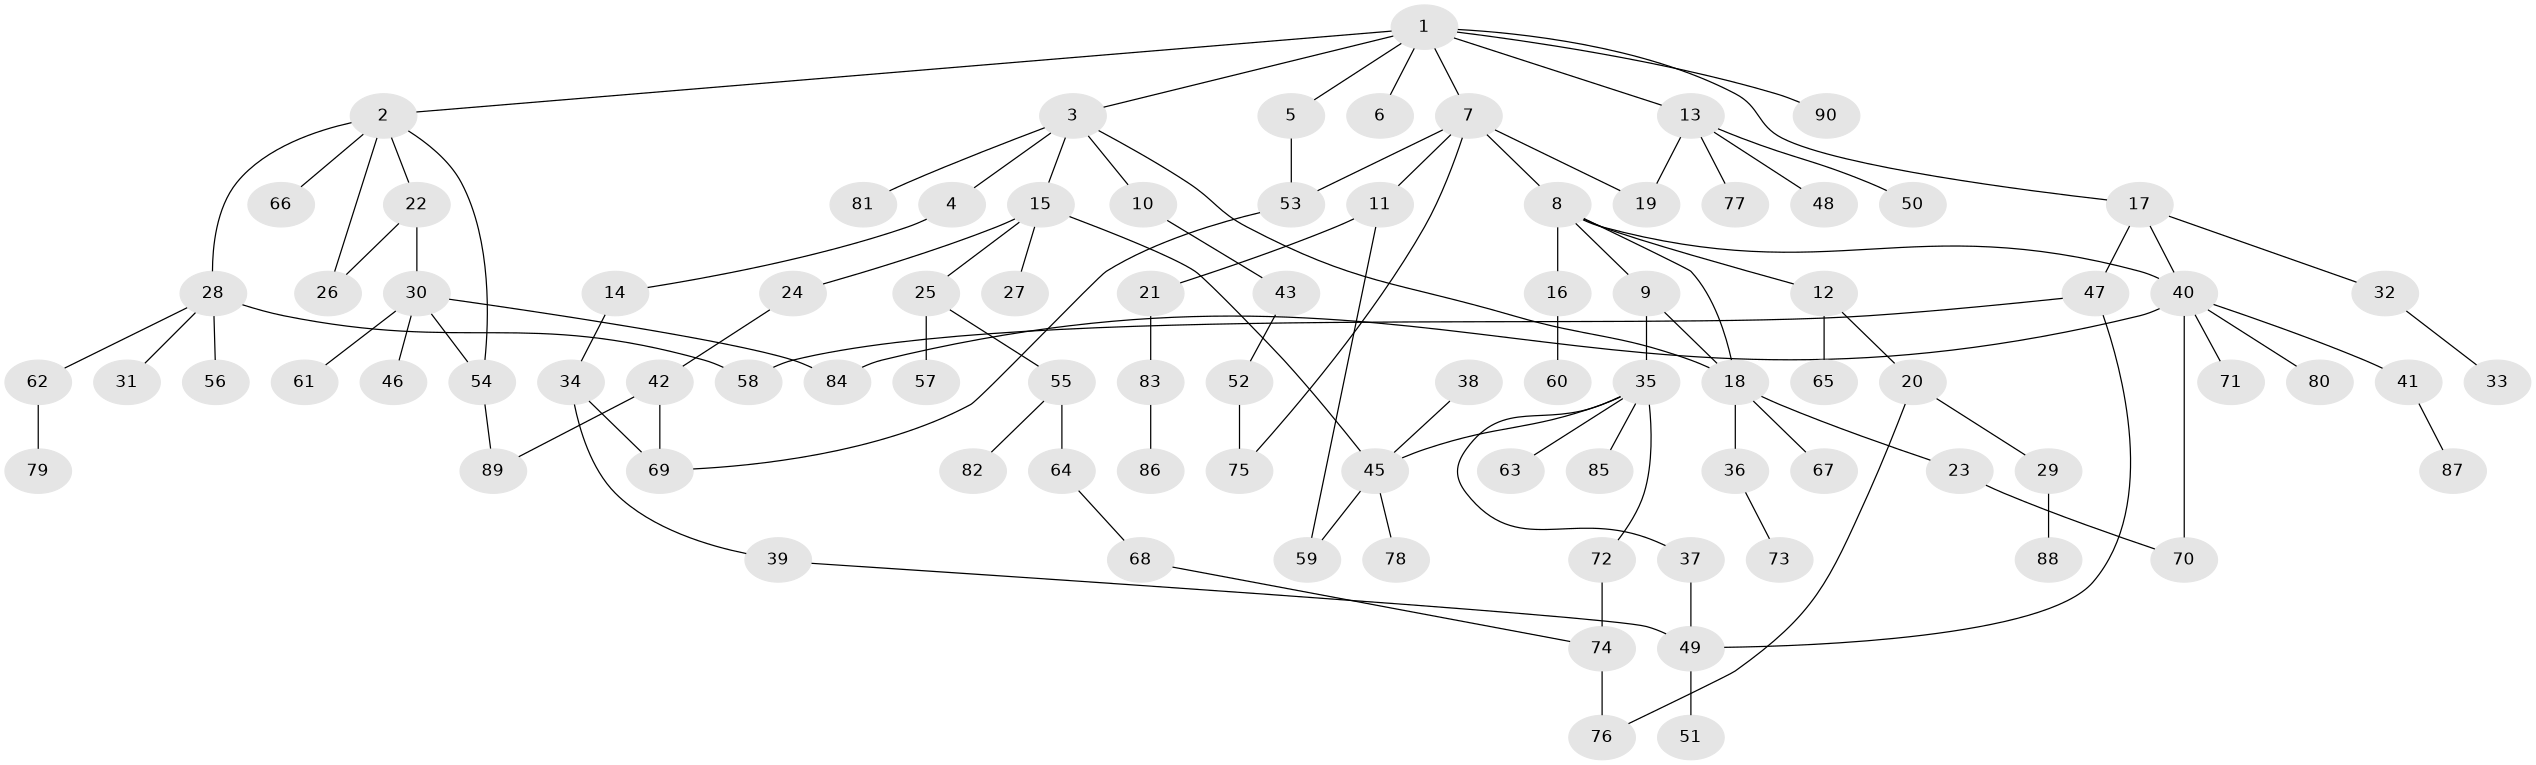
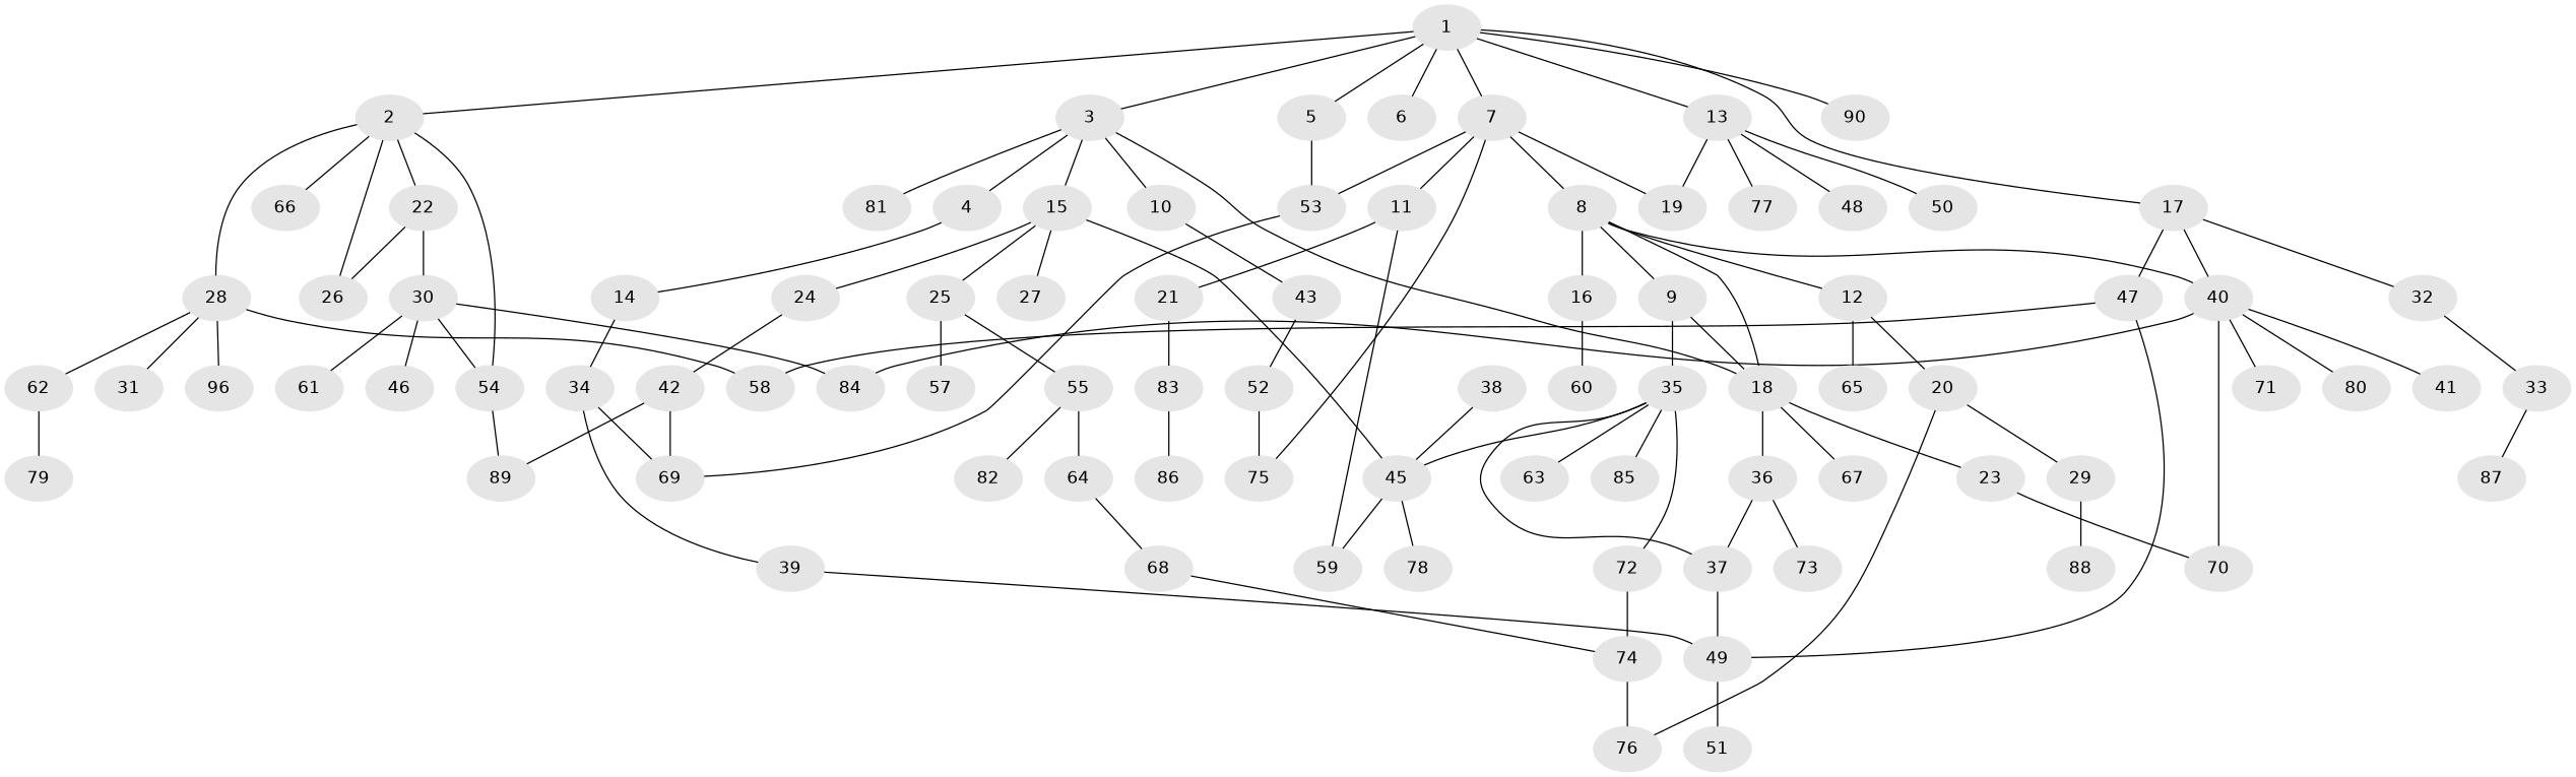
  graph {
    fontname="DejaVu Sans"
    node [color=gray90 fontname="DejaVu Sans" style=filled]
    edge [fontname="DejaVu Sans"]
    1
    2
    3
    5
    6
    7
    13
    17
    90
    22
    26
    28
    54
    66
    4
    10
    15
    18
    81
    53
    19
    8
    11
    75
    48
    50
    77
    40
    32
    47
    30
    31
-   56
+   56 [label=96]
    58
    62
    89
    14
    43
    24
    25
    27
    45
    23
    36
    67
    34
    38
    69
    9
    12
    16
    21
    59
    35
    20
    65
    60
    70
    84
    41
    71
    80
    37
    63
    72
    85
    52
    83
    29
    76
    39
    42
    55
    57
    78
    33
    49
    73
    88
    86
    46
    61
    64
    82
    79
    74
    51
    87
    68
    1 -- 2
    1 -- 3
    1 -- 5
    1 -- 6
    1 -- 7
    1 -- 13
    1 -- 17
    1 -- 90
    2 -- 22
    2 -- 26
    2 -- 28
    2 -- 54
    2 -- 66
    3 -- 4
    3 -- 10
    3 -- 15
    3 -- 18
    3 -- 81
    5 -- 53
    7 -- 53
    7 -- 19
    7 -- 8
    7 -- 11
    7 -- 75
    13 -- 19
    13 -- 48
    13 -- 50
    13 -- 77
    17 -- 40
    17 -- 32
    17 -- 47
    22 -- 26
    22 -- 30
    28 -- 31
    28 -- 56
    28 -- 58
    28 -- 62
    54 -- 89
    4 -- 14
    10 -- 43
    15 -- 24
    15 -- 25
    15 -- 27
    15 -- 45
    18 -- 23
    18 -- 36
    18 -- 67
    53 -- 69
    8 -- 18
    8 -- 40
    8 -- 9
    8 -- 12
    8 -- 16
    11 -- 21
    11 -- 59
    40 -- 70
    40 -- 84
    40 -- 41
    40 -- 71
    40 -- 80
    32 -- 33
    47 -- 58
    47 -- 49
    30 -- 54
    30 -- 84
    30 -- 46
    30 -- 61
    62 -- 79
    14 -- 34
    43 -- 52
    24 -- 42
    25 -- 55
    25 -- 57
    45 -- 59
    45 -- 78
    23 -- 70
+   36 -- 37
    36 -- 73
    34 -- 69
    34 -- 39
    38 -- 45
    9 -- 18
    9 -- 35
    12 -- 20
    12 -- 65
    16 -- 60
    21 -- 83
    35 -- 45
    35 -- 37
    35 -- 63
    35 -- 72
    35 -- 85
    20 -- 29
    20 -- 76
-   41 -- 87
+   33 -- 87
    37 -- 49
    72 -- 74
    52 -- 75
    83 -- 86
    29 -- 88
    39 -- 49
    42 -- 89
    42 -- 69
    55 -- 64
    55 -- 82
    49 -- 51
    64 -- 68
    74 -- 76
    68 -- 74
  }
